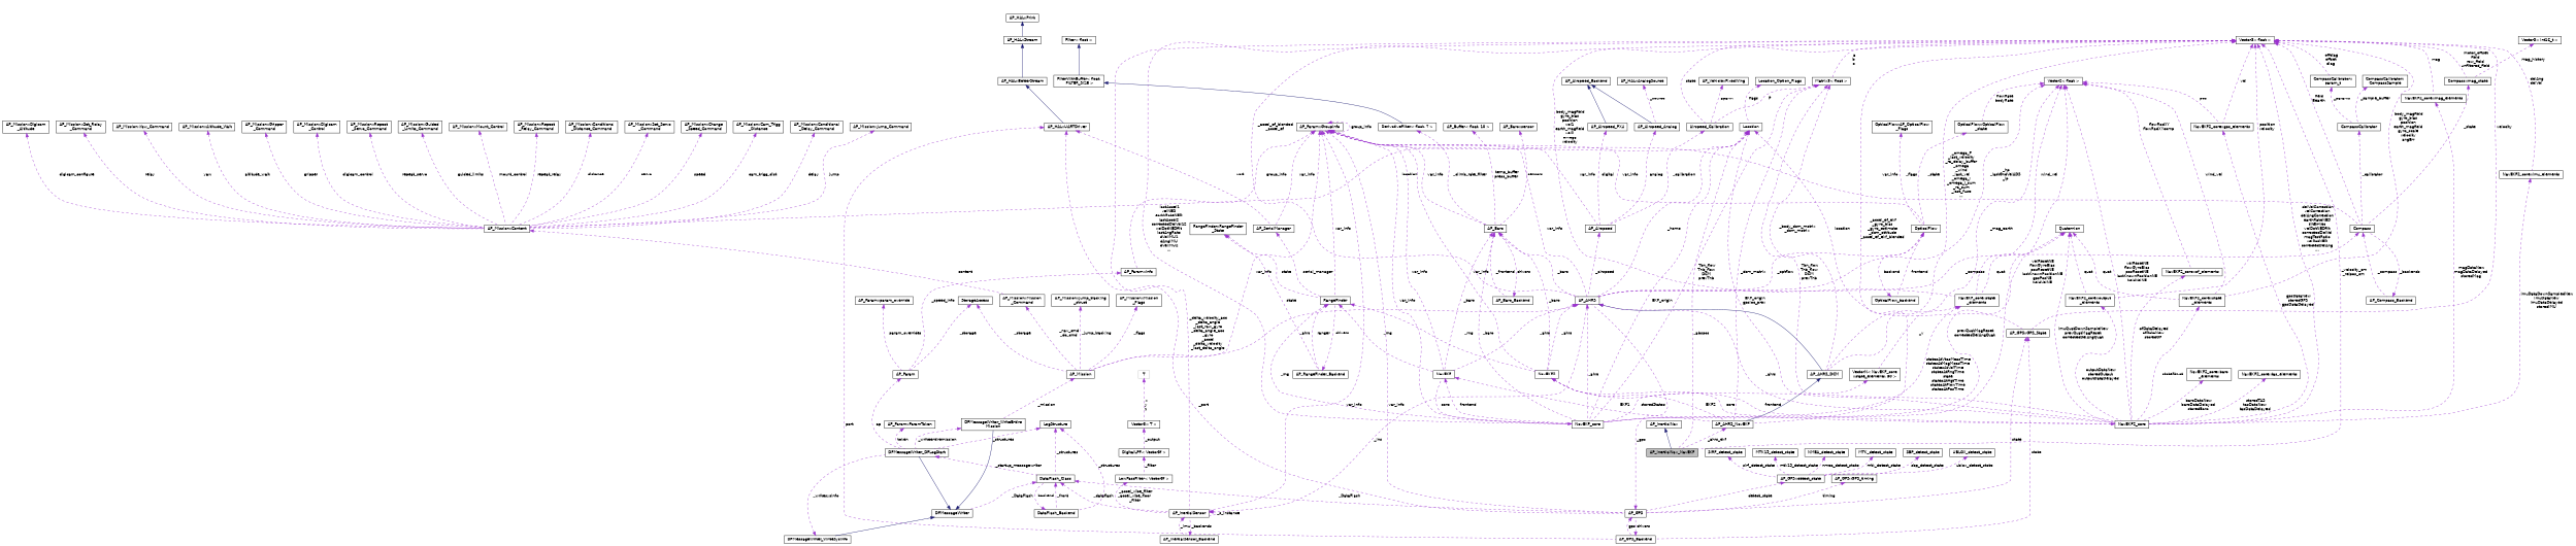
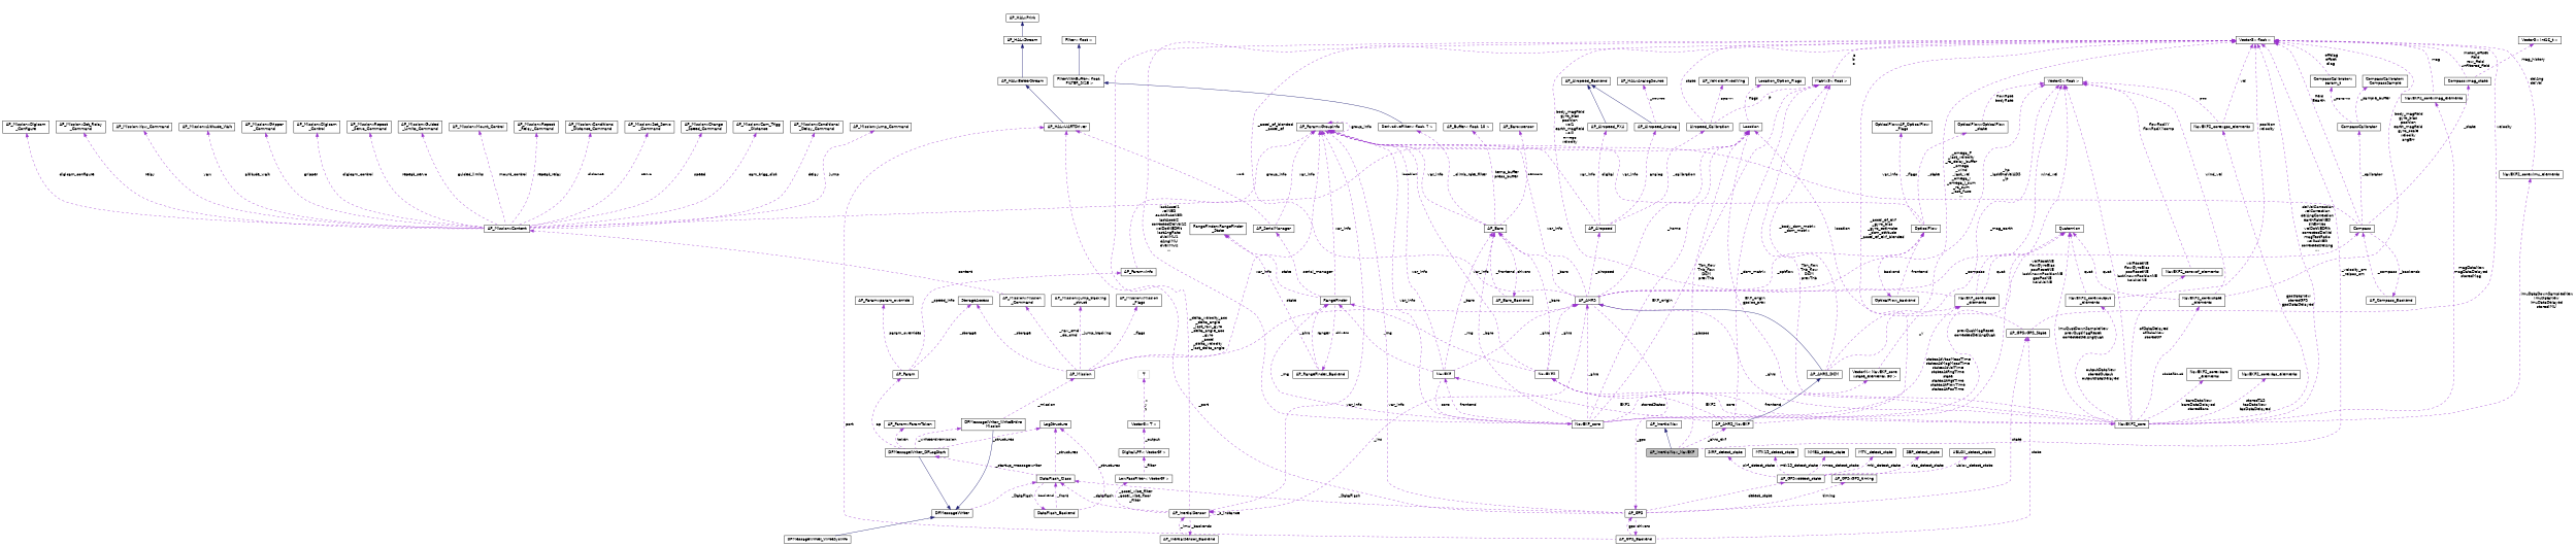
  digraph {
    node [color=black fillcolor=white fontname=Helvetica fontsize=10 shape=record style=filled]
    edge [color=darkorchid3 dir=back fontname=Helvetica fontsize=10 labelfontname=Helvetica labelfontsize=10 style=dashed]
    n1 [fillcolor=grey75 fontcolor=black height=0.2 label=AP_InertialNav_NavEKF width=0.4]
    n2 [height=0.2 label=AP_InertialNav width=0.4]
    n3 [height=0.2 label=AP_AHRS_NavEKF width=0.4]
    n4 [height=0.2 label=AP_AHRS_DCM width=0.4]
    n5 [height=0.2 label=AP_AHRS width=0.4]
    n6 [height=0.2 label=AP_Mission width=0.4]
    n7 [height=0.2 label=NavEKF2 width=0.4]
    n8 [height=0.2 label=NavEKF2_core width=0.4]
    n9 [height=0.2 label=NavEKF width=0.4]
    n10 [height=0.2 label=NavEKF_core width=0.4]
    n11 [height=0.2 label="DFMessageWriter_WriteEntire\lMission" width=0.4]
    n12 [height=0.2 label=AP_Baro width=0.4]
    n13 [height=0.2 label=AP_Baro_Backend width=0.4]
    n14 [height=0.2 label="AP_Baro::sensor" width=0.4]
    n15 [height=0.2 label="AP_Buffer\< float, 10 \>" width=0.4]
    n16 [height=0.2 label="DerivativeFilter\< float, 7 \>" width=0.4]
    n17 [height=0.2 label="FilterWithBuffer\< float,\l FILTER_SIZE \>" width=0.4]
    n18 [height=0.2 label="Filter\< float \>" width=0.4]
    n19 [height=0.2 label="AP_Param::GroupInfo" width=0.4]
    n20 [height=0.2 label=OpticalFlow width=0.4]
    n21 [height=0.2 label=AP_InertialSensor width=0.4]
    n22 [height=0.2 label="AP_Param::Info" width=0.4]
    n23 [height=0.2 label=AP_Airspeed width=0.4]
    n24 [height=0.2 label=AP_GPS width=0.4]
    n25 [height=0.2 label=Compass width=0.4]
    n26 [height=0.2 label=RangeFinder width=0.4]
    n27 [height=0.2 label=AP_SerialManager width=0.4]
    n28 [height=0.2 label=OpticalFlow_backend width=0.4]
    n29 [height=0.2 label=AP_InertialSensor_Backend width=0.4]
    n30 [height=0.2 label=AP_Param width=0.4]
    n31 [height=0.2 label=AP_GPS_Backend width=0.4]
    n32 [height=0.2 label=AP_Compass_Backend width=0.4]
    n33 [height=0.2 label=AP_RangeFinder_Backend width=0.4]
    n34 [height=0.2 label="OpticalFlow::OpticalFlow\l_state" width=0.4]
    n35 [height=0.2 label="Vector2\< float \>" width=0.4]
    n36 [height=0.2 label="NavEKF2_core::of_elements" width=0.4]
    n37 [height=0.2 label="NavEKF2_core::state\l_elements" width=0.4]
    n38 [height=0.2 label="NavEKF2_core::gps_elements" width=0.4]
    n39 [height=0.2 label="NavEKF_core::state\l_elements" width=0.4]
    n40 [height=0.2 label="VectorN\< NavEKF_core\l::state_elements, 50 \>" width=0.4]
    n41 [height=0.2 label="OpticalFlow::AP_OpticalFlow\l_Flags" width=0.4]
    n42 [height=0.2 label="Vector3\< float \>" width=0.4]
    n43 [height=0.2 label=Airspeed_Calibration width=0.4]
    n44 [height=0.2 label="Matrix3\< float \>" width=0.4]
    n45 [height=0.2 label="AP_GPS::GPS_State" width=0.4]
    n46 [height=0.2 label="CompassCalibrator::\lparam_t" width=0.4]
    n47 [height=0.2 label="Compass::mag_state" width=0.4]
    n48 [height=0.2 label="NavEKF2_core::mag_elements" width=0.4]
    n49 [height=0.2 label="NavEKF2_core::imu_elements" width=0.4]
    n50 [height=0.2 label="NavEKF2_core::output\l_elements" width=0.4]
    n51 [height=0.2 label=CompassCalibrator width=0.4]
    n52 [height=0.2 label="LowPassFilter\< Vector3f \>" width=0.4]
    n53 [height=0.2 label="DigitalLPF\< Vector3f \>" width=0.4]
    n54 [height=0.2 label="Vector3\< T \>" width=0.4]
    n55 [color=grey75 height=0.2 label=T width=0.4]
    n56 [height=0.2 label=DataFlash_Class width=0.4]
    n57 [height=0.2 label=DataFlash_Backend width=0.4]
    n58 [height=0.2 label=DFMessageWriter width=0.4]
    n59 [height=0.2 label=DFMessageWriter_DFLogStart width=0.4]
    n60 [height=0.2 label=DFMessageWriter_WriteSysInfo width=0.4]
    n61 [height=0.2 label=LogStructure width=0.4]
    n62 [height=0.2 label=StorageAccess width=0.4]
    n63 [height=0.2 label="AP_Mission::Mission\l_Command" width=0.4]
    n64 [height=0.2 label="AP_Mission::Content" width=0.4]
    n65 [height=0.2 label="AP_Mission::Guided\l_Limits_Command" width=0.4]
    n66 [height=0.2 label="AP_Mission::Mount_Control" width=0.4]
    n67 [height=0.2 label="AP_Mission::Repeat\l_Relay_Command" width=0.4]
    n68 [height=0.2 label="AP_Mission::Conditional\l_Distance_Command" width=0.4]
    n69 [height=0.2 label="AP_Mission::Set_Servo\l_Command" width=0.4]
    n70 [height=0.2 label="AP_Mission::Change\l_Speed_Command" width=0.4]
    n71 [height=0.2 label="AP_Mission::Cam_Trigg\l_Distance" width=0.4]
    n72 [height=0.2 label="AP_Mission::Conditional\l_Delay_Command" width=0.4]
    n73 [height=0.2 label="AP_Mission::Jump_Command" width=0.4]
    n74 [height=0.2 label=Location width=0.4]
    n75 [height=0.2 label=Location_Option_Flags width=0.4]
-   n76 [height=0.2 label="AP_Mission::Digicam\l_Altitude" width=0.4]
+   n76 [height=0.2 label="AP_Mission::Digicam\l_Configure" width=0.4]
    n77 [height=0.2 label="AP_Mission::Set_Relay\l_Command" width=0.4]
    n78 [height=0.2 label="AP_Mission::Yaw_Command" width=0.4]
    n79 [height=0.2 label="AP_Mission::Altitude_Wait" width=0.4]
    n80 [height=0.2 label="AP_Mission::Gripper\l_Command" width=0.4]
    n81 [height=0.2 label="AP_Mission::Digicam\l_Control" width=0.4]
    n82 [height=0.2 label="AP_Mission::Repeat\l_Servo_Command" width=0.4]
    n83 [height=0.2 label="AP_Mission::Mission\l_Flags" width=0.4]
    n84 [height=0.2 label="AP_Mission::jump_tracking\l_struct" width=0.4]
    n85 [height=0.2 label="AP_Param::ParamToken" width=0.4]
    n86 [height=0.2 label="AP_Param::param_override" width=0.4]
    n87 [height=0.2 label=AP_Airspeed_Analog width=0.4]
    n88 [height=0.2 label=AP_Airspeed_Backend width=0.4]
    n89 [height=0.2 label=AP_Airspeed_PX4 width=0.4]
    n90 [height=0.2 label="AP_HAL::AnalogSource" width=0.4]
    n91 [height=0.2 label="AP_Vehicle::FixedWing" width=0.4]
    n92 [height=0.2 label="AP_GPS::detect_state" width=0.4]
    n93 [height=0.2 label=SBP_detect_state width=0.4]
    n94 [height=0.2 label=UBLOX_detect_state width=0.4]
    n95 [height=0.2 label=SIRF_detect_state width=0.4]
    n96 [height=0.2 label=MTK19_detect_state width=0.4]
    n97 [height=0.2 label=NMEA_detect_state width=0.4]
    n98 [height=0.2 label=MTK_detect_state width=0.4]
    n99 [height=0.2 label="AP_GPS::GPS_timing" width=0.4]
    n100 [height=0.2 label="AP_HAL::UARTDriver" width=0.4]
    n101 [height=0.2 label="AP_HAL::BetterStream" width=0.4]
    n102 [height=0.2 label="AP_HAL::Stream" width=0.4]
    n103 [height=0.2 label="AP_HAL::Print" width=0.4]
    n104 [height=0.2 label="CompassCalibrator::\lCompassSample" width=0.4]
    n105 [height=0.2 label="Vector3\< int16_t \>" width=0.4]
    n106 [height=0.2 label="RangeFinder::RangeFinder\l_State" width=0.4]
    n107 [height=0.2 label="NavEKF2_core::baro\l_elements" width=0.4]
    n108 [height=0.2 label="NavEKF2_core::tas_elements" width=0.4]
    n109 [height=0.2 label=Quaternion width=0.4]
    n2 -> n1 [color=midnightblue style=solid]
    n3 -> n1 [label=" _ahrs_ekf"]
    n4 -> n3 [color=midnightblue style=solid]
    n5 -> n4 [color=midnightblue style=solid]
    n5 -> n6 [label=" _ahrs"]
    n5 -> n7 [label=" _ahrs"]
    n5 -> n8 [label=" _ahrs"]
    n5 -> n9 [label=" _ahrs"]
    n5 -> n10 [label=" _ahrs"]
    n6 -> n11 [label=" _mission"]
    n7 -> n3 [label=" EKF2"]
    n7 -> n8 [label=" frontend"]
    n8 -> n7 [label=" core"]
    n9 -> n3 [label=" EKF1"]
    n9 -> n10 [label=" frontend"]
    n10 -> n9 [label=" core"]
    n11 -> n59 [label=" _writeentiremission"]
    n12 -> n5 [label=" _baro"]
    n12 -> n7 [label=" _baro"]
    n12 -> n9 [label=" _baro"]
    n12 -> n10 [label=" _baro"]
    n12 -> n13 [label=" _frontend"]
    n13 -> n12 [label=" drivers"]
    n14 -> n12 [label=" sensors"]
    n15 -> n12 [label=" temp_buffer\npress_buffer"]
    n16 -> n12 [label=" _climb_rate_filter"]
    n17 -> n16 [color=midnightblue style=solid]
    n18 -> n17 [color=midnightblue style=solid]
    n19 -> n5 [label=" var_info"]
    n19 -> n6 [label=" var_info"]
    n19 -> n7 [label=" var_info"]
    n19 -> n9 [label=" var_info"]
    n19 -> n10 [label=" var_info"]
    n19 -> n12 [label=" var_info"]
    n19 -> n19 [label=" group_info"]
    n19 -> n20 [label=" var_info"]
    n19 -> n21 [label=" var_info"]
    n19 -> n22 [label=" group_info"]
    n19 -> n23 [label=" var_info"]
    n19 -> n24 [label=" var_info"]
    n19 -> n25 [label=" var_info"]
    n19 -> n26 [label=" var_info"]
    n19 -> n27 [label=" var_info"]
    n20 -> n5 [label=" _optflow"]
    n20 -> n28 [label=" frontend"]
    n21 -> n5 [label=" _ins"]
    n21 -> n21 [label=" _s_instance"]
    n21 -> n29 [label=" _imu"]
    n22 -> n30 [label=" _speed_info"]
    n23 -> n5 [label=" _airspeed"]
    n24 -> n5 [label=" _gps"]
    n24 -> n31 [label=" gps"]
    n25 -> n5 [label=" _compass"]
    n25 -> n32 [label=" _compass"]
    n26 -> n7 [label=" _rng"]
    n26 -> n9 [label=" _rng"]
    n26 -> n10 [label=" _rng"]
    n26 -> n33 [label=" ranger"]
    n27 -> n26 [label=" serial_manager"]
    n28 -> n20 [label=" backend"]
    n29 -> n21 [label=" _backends"]
    n30 -> n59 [label=" ap"]
    n31 -> n24 [label=" drivers"]
    n32 -> n25 [label=" _backends"]
    n33 -> n26 [label=" drivers"]
    n34 -> n20 [label=" _state"]
    n35 -> n4 [label=" _mag_earth"]
    n35 -> n5 [label=" _hp\n_lastGndVelADS\n_lp"]
    n35 -> n8 [label=" velResetNE\nflowGyroBias\nposResetNE\nlastKnownPositionNE\nheldVelNE"]
    n35 -> n10 [label=" velResetNE\nflowGyroBias\nposResetNE\nlastKnownPositionNE\ngpsPosNE\nheldVelNE"]
    n35 -> n34 [label=" flowRate\nbodyRate"]
    n35 -> n36 [label=" flowRadXY\nflowRadXYcomp"]
    n35 -> n37 [label=" wind_vel"]
    n35 -> n38 [label=" pos"]
    n35 -> n39 [label=" wind_vel"]
    n36 -> n8 [label=" ofDataDelayed\nofDataNew\nstoredOF"]
    n37 -> n8 [label=" stateStruct"]
    n38 -> n8 [label=" gpsDataNew\nstoredGPS\ngpsDataDelayed"]
    n39 -> n10 [label=" statesAtVtasMeasTime\nstatesAtMagMeasTime\nstatesAtVelTime\nstatesAtRngTime\nstate\nstatesAtHgtTime\nstatesAtFlowTime\nstatesAtPosTime"]
    n39 -> n40 [label=" _v"]
    n40 -> n10 [label=" storedStates"]
    n41 -> n20 [label=" _flags"]
    n42 -> n1 [label=" _velocity_cm\n_relpos_cm"]
    n42 -> n3 [label=" _accel_ef_ekf\n_gyro_bias\n_gyro_estimate\n_dcm_attitude\n_accel_ef_ekf_blended"]
    n42 -> n4 [label=" _omega_P\n_last_velocity\n_ra_delay_buffer\n_omega\n_wind\n_last_vel\n_omega_I\n_omega_I_sum\n_ra_sum\n_last_fuse\n..."]
    n42 -> n5 [label=" _accel_ef_blended\n_accel_ef"]
    n42 -> n8 [label=" delVelCorrection\nvelCorrection\ndelAngCorrection\nearthRateNED\ntiltErrVec\nvelDotNEDfilt\ncorrectedDelVel\nmagTestRatio\nvelDotNED\ncorrectedDelAng\n..."]
    n42 -> n10 [label=" lastAccel1\nvelNED\nearthRateNED\nlastAccel2\ncorrectedDelVel12\nvelDotNEDfilt\nlastAngRate\ndVelIMU1\ndAngIMU\ndVelIMU2\n..."]
    n42 -> n21 [label=" _delta_velocity_acc\n_delta_angle\n_last_raw_gyro\n_delta_angle_acc\n_gyro\n_accel\n_delta_velocity\n_last_delta_angle"]
    n42 -> n25 [label=" field\nBearth"]
    n42 -> n37 [label=" body_magfield\ngyro_bias\nposition\nearth_magfield\ngyro_scale\nvelocity\nangErr"]
    n42 -> n38 [label=" vel"]
    n42 -> n39 [label=" body_magfield\ngyro_bias\nposition\nvel1\nearth_magfield\nvel2\nomega\nvelocity"]
    n42 -> n43 [label=" state"]
    n42 -> n44 [label=" a\nb\nc"]
    n42 -> n45 [label=" velocity"]
    n42 -> n46 [label=" offdiag\noffset\ndiag"]
    n42 -> n47 [label=" motor_offset\nfield\nraw_field\nunfiltered_field"]
    n42 -> n48 [label=" mag"]
    n42 -> n49 [label=" delAng\ndelVel"]
    n42 -> n50 [label=" position\nvelocity"]
    n43 -> n23 [label=" _calibration"]
    n44 -> n3 [label=" _dcm_matrix"]
    n44 -> n4 [label=" _body_dcm_matrix\n_dcm_matrix"]
    n44 -> n8 [label=" Tbn_flow\nTnb_flow\nDCM\nprevTnb"]
    n44 -> n10 [label=" Tbn_flow\nTnb_flow\nDCM\nprevTnb"]
    n44 -> n43 [label=" P"]
    n45 -> n24 [label=" state"]
    n45 -> n31 [label=" state"]
    n46 -> n51 [label=" _params"]
    n47 -> n25 [label=" _state"]
    n48 -> n8 [label=" magDataNew\nmagDataDelayed\nstoredMag"]
    n49 -> n8 [label=" imuDataDownSampledNew\nimuDataNew\nimuDataDelayed\nstoredIMU"]
    n50 -> n8 [label=" outputDataNew\nstoredOutput\noutputDataDelayed"]
    n51 -> n25 [label=" _calibrator"]
    n52 -> n21 [label=" _accel_vibe_filter\n_accel_vibe_floor\l_filter"]
    n53 -> n52 [label=" _filter"]
    n54 -> n53 [label=" _output"]
    n55 -> n54 [label=" x\ny\nz"]
    n56 -> n21 [label=" _dataflash"]
    n56 -> n24 [label=" _DataFlash"]
    n56 -> n57 [label=" _front"]
    n56 -> n58 [label=" _DataFlash"]
    n57 -> n56 [label=" backend"]
    n58 -> n11 [color=midnightblue style=solid]
    n58 -> n59 [color=midnightblue style=solid]
    n58 -> n60 [color=midnightblue style=solid]
    n59 -> n56 [label=" _startup_messagewriter"]
-   n60 -> n59 [label=" _writesysinfo"]
    n61 -> n56 [label=" _structures"]
    n61 -> n57 [label=" _structures"]
    n61 -> n59 [label=" _structures"]
    n62 -> n6 [label=" _storage"]
    n62 -> n30 [label=" _storage"]
    n63 -> n6 [label=" _nav_cmd\n_do_cmd"]
    n64 -> n63 [label=" content"]
    n65 -> n64 [label=" guided_limits"]
    n66 -> n64 [label=" mount_control"]
    n67 -> n64 [label=" repeat_relay"]
    n68 -> n64 [label=" distance"]
    n69 -> n64 [label=" servo"]
    n70 -> n64 [label=" speed"]
    n71 -> n64 [label=" cam_trigg_dist"]
    n72 -> n64 [label=" delay"]
    n73 -> n64 [label=" jump"]
    n74 -> n1 [label=" _abspos"]
    n74 -> n5 [label=" _home"]
    n74 -> n8 [label=" EKF_origin\ngpsloc_prev"]
    n74 -> n10 [label=" EKF_origin"]
    n74 -> n45 [label=" location"]
    n74 -> n64 [label=" location"]
    n75 -> n74 [label=" flags"]
    n76 -> n64 [label=" digicam_configure"]
    n77 -> n64 [label=" relay"]
    n78 -> n64 [label=" yaw"]
    n79 -> n64 [label=" altitude_wait"]
    n80 -> n64 [label=" gripper"]
    n81 -> n64 [label=" digicam_control"]
    n82 -> n64 [label=" repeat_servo"]
    n83 -> n6 [label=" _flags"]
    n84 -> n6 [label=" _jump_tracking"]
    n85 -> n59 [label=" token"]
    n86 -> n30 [label=" param_overrides"]
    n87 -> n23 [label=" analog"]
    n88 -> n87 [color=midnightblue style=solid]
    n88 -> n89 [color=midnightblue style=solid]
    n89 -> n23 [label=" digital"]
    n90 -> n87 [label=" _source"]
    n91 -> n43 [label=" aparm"]
    n92 -> n24 [label=" detect_state"]
    n93 -> n92 [label=" sbp_detect_state"]
    n94 -> n92 [label=" ublox_detect_state"]
    n95 -> n92 [label=" sirf_detect_state"]
    n96 -> n92 [label=" mtk19_detect_state"]
    n97 -> n92 [label=" nmea_detect_state"]
    n98 -> n92 [label=" mtk_detect_state"]
    n99 -> n24 [label=" timing"]
    n100 -> n24 [label=" _port"]
    n100 -> n27 [label=" uart"]
    n100 -> n31 [label=" port"]
    n101 -> n100 [color=midnightblue style=solid]
    n102 -> n101 [color=midnightblue style=solid]
    n103 -> n102 [color=midnightblue style=solid]
    n104 -> n51 [label=" _sample_buffer"]
    n105 -> n47 [label=" mag_history"]
    n106 -> n26 [label=" state"]
    n106 -> n33 [label=" state"]
    n107 -> n8 [label=" baroDataNew\nbaroDataDelayed\nstoredBaro"]
    n108 -> n8 [label=" storedTAS\ntasDataNew\ntasDataDelayed"]
    n109 -> n8 [label=" imuQuatDownSampleNew\nprevQuatMagReset\ncorrectedDelAngQuat"]
    n109 -> n10 [label=" prevQuatMagReset\ncorrectedDelAngQuat"]
    n109 -> n37 [label=" quat"]
    n109 -> n39 [label=" quat"]
    n109 -> n50 [label=" quat"]
  }
